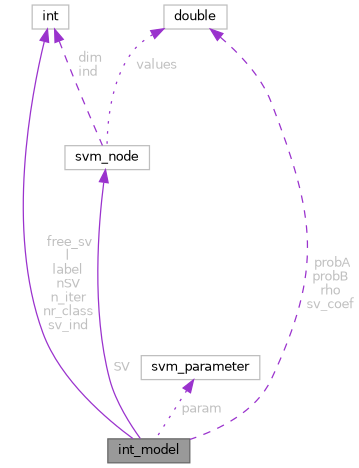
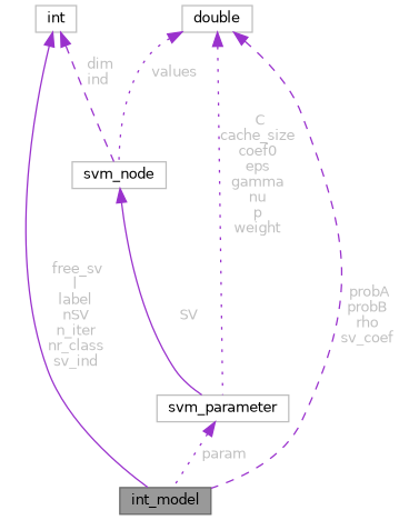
  digraph {
    node [color=grey75 fillcolor=white fontname=Helvetica fontsize=10 shape=box style=filled]
    edge [color=darkorchid3 dir=back fontcolor=grey fontname=Helvetica fontsize=10 labelfontname=Helvetica labelfontsize=10 style=dotted]
    n1 [color=gray40 fillcolor=grey60 fontcolor=black height=0.2 label=int_model width=0.4]
    n2 [height=0.2 label=svm_parameter width=0.4]
    n3 [height=0.2 label=int width=0.4]
    n4 [height=0.2 label=svm_node width=0.4]
    n5 [height=0.2 label=double width=0.4]
    n2 -> n1 [label=" param"]
    n3 -> n1 [label=" free_sv\nl\nlabel\nnSV\nn_iter\nnr_class\nsv_ind" style=solid]
    n3 -> n4 [label=" dim\nind" style=dashed]
-   n4 -> n1 [label=" SV" style=solid]
+   n4 -> n2 [label=" SV" style=solid]
    n5 -> n1 [label=" probA\nprobB\nrho\nsv_coef" style=dashed]
+   n5 -> n2 [label=" C\ncache_size\ncoef0\neps\ngamma\nnu\np\nweight"]
    n5 -> n4 [label=" values"]
  }
